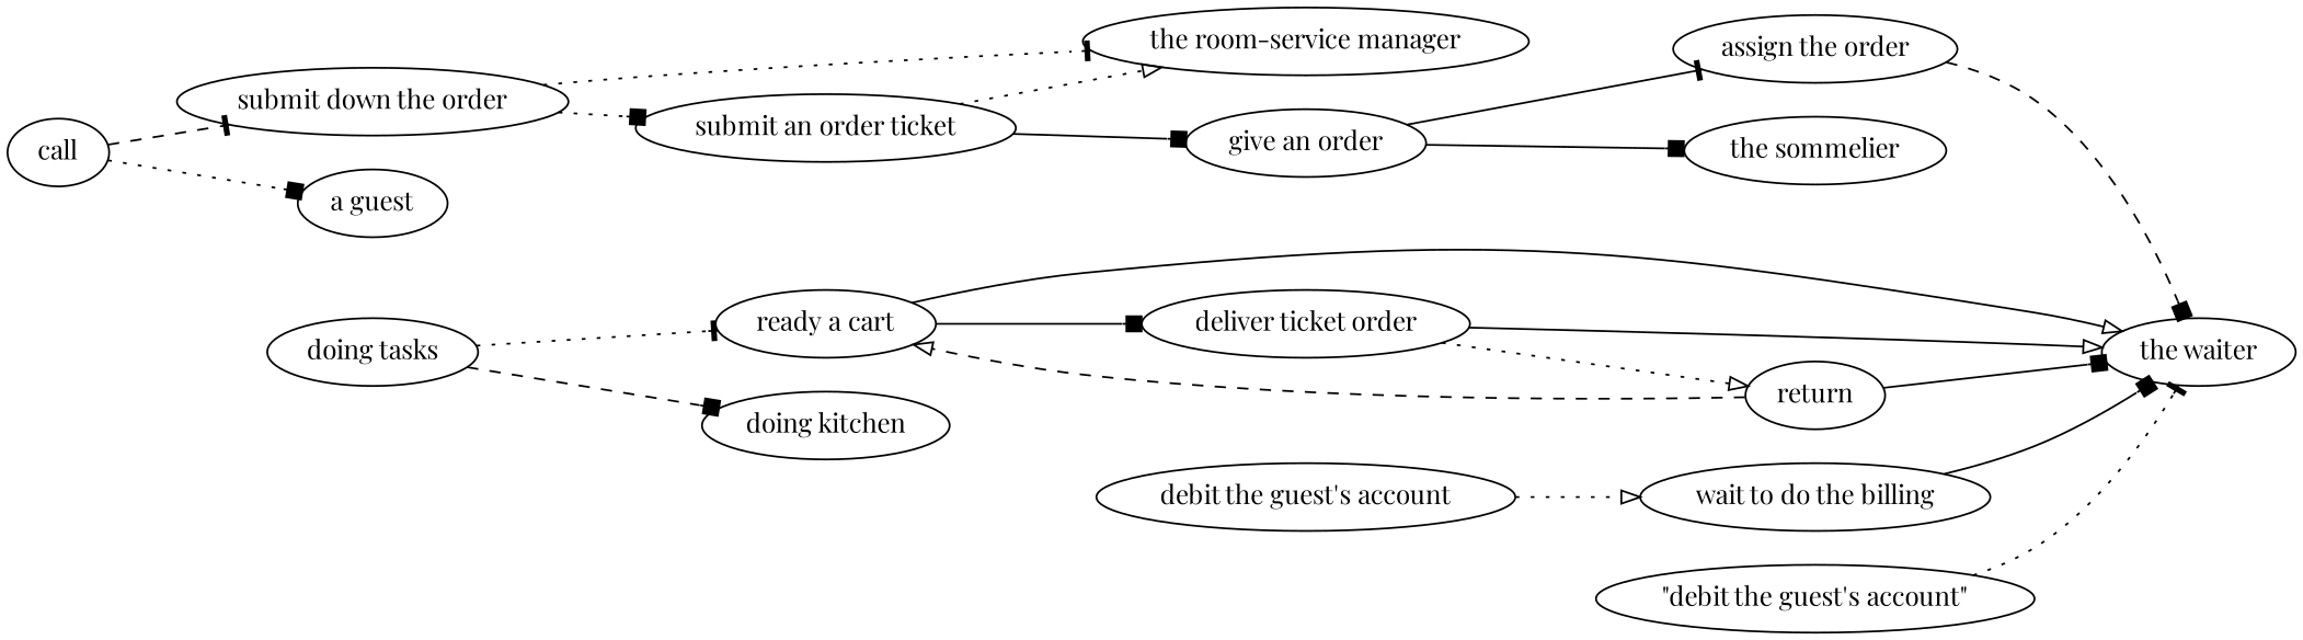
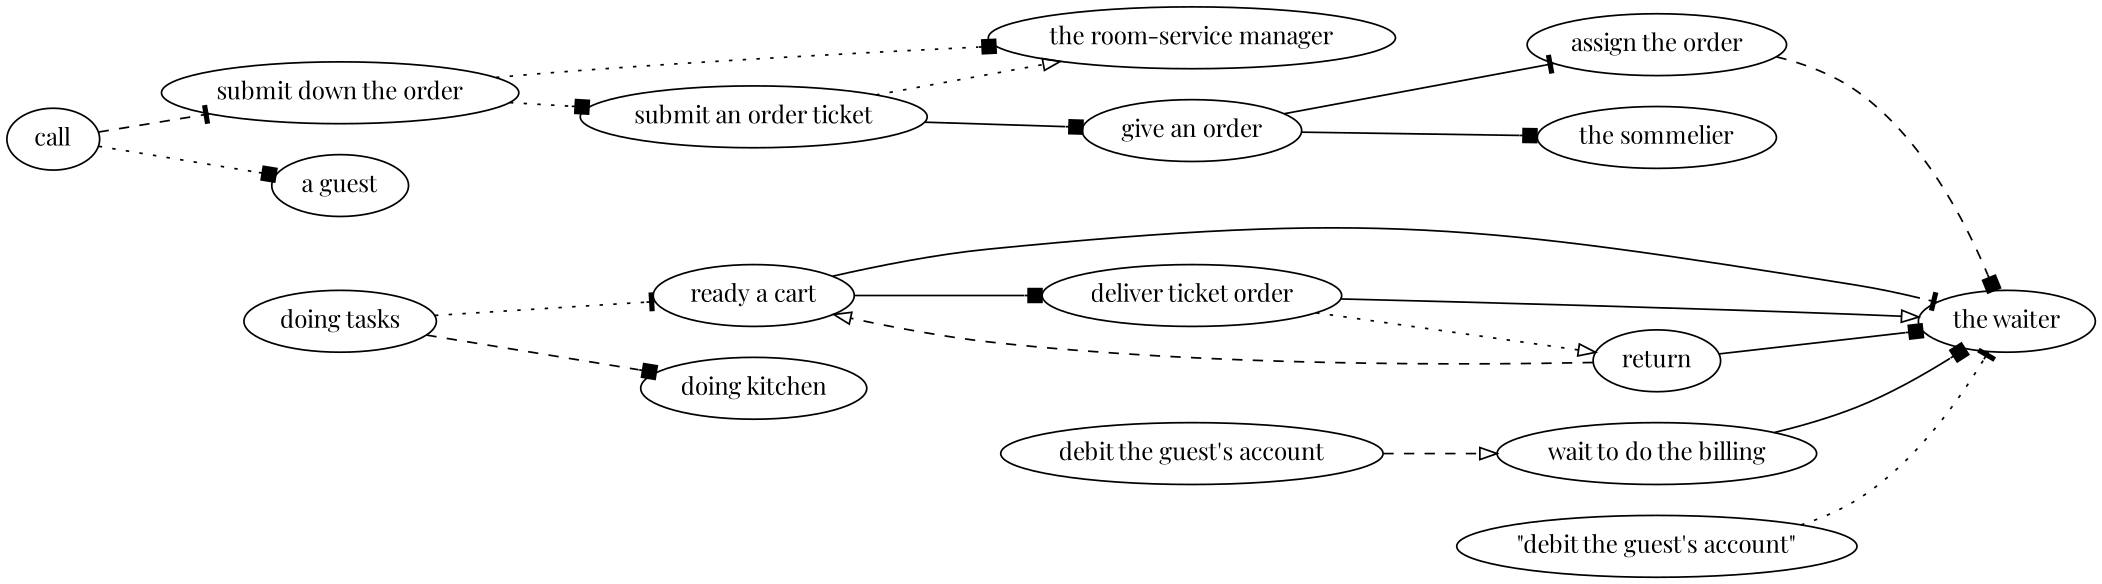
  strict digraph {
    fontname="Playfair Display"
    rankdir=LR
    node [fontname="Playfair Display"]
    edge [arrowhead=box attrs="{'type': 'actor performer', 'label': 'actor performer'}" fontname="Playfair Display" style=solid]
    call [attrs="{'type': 'Activity', 'label': 'call'}"]
    n2 [attrs="{'type': 'Activity', 'label': 'take down the order'}" label="submit down the order"]
    "a guest" [attrs="{'type': 'Actor', 'label': 'a guest'}"]
    "submit an order ticket" [attrs="{'type': 'Activity', 'label': 'submit an order ticket'}"]
    "the room-service manager" [attrs="{'type': 'Actor', 'label': 'the room-service manager'}"]
    "give an order" [attrs="{'type': 'Activity', 'label': 'give an order'}"]
    "assign the order" [attrs="{'type': 'Activity', 'label': 'assign the order'}"]
    "the sommelier" [attrs="{'type': 'Actor', 'label': 'the sommelier'}"]
    "the waiter" [attrs="{'type': 'Actor', 'label': 'the waiter'}"]
    "doing tasks" [attrs="{'type': 'Activity', 'label': 'doing tasks'}"]
    "ready a cart" [attrs="{'type': 'Activity', 'label': 'ready a cart'}"]
    n12 [attrs="{'type': 'Actor', 'label': 'the kitchen'}" label="doing kitchen"]
    n13 [attrs="{'type': 'Activity', 'label': 'deliver the order'}" label="deliver ticket order"]
    return [attrs="{'type': 'Activity', 'label': 'return'}"]
    "debit the guest's account" [attrs="{'type': 'Activity', 'label': \"debit the guest's account\"}"]
    "wait to do the billing" [attrs="{'type': 'Activity', 'label': 'wait to do the billing'}"]
    "\"debit the guest's account\"" [attrs="{'type': 'Activity', 'label': '\"debit the guest\'s account\"'}"]
    call -> n2 [arrowhead=tee attrs="{'type': 'flow', 'label': 'flow'}" style=dashed]
    call -> "a guest" [style=dotted]
    n2 -> "submit an order ticket" [attrs="{'type': 'flow', 'label': 'flow'}" style=dotted]
-   n2 -> "the room-service manager" [arrowhead=tee style=dotted]
+   n2 -> "the room-service manager" [style=dotted]
    "submit an order ticket" -> "the room-service manager" [arrowhead=onormal style=dotted]
    "submit an order ticket" -> "give an order" [attrs="{'type': 'flow', 'label': 'flow'}"]
    "give an order" -> "assign the order" [arrowhead=tee attrs="{'type': 'flow', 'label': 'flow'}"]
    "give an order" -> "the sommelier"
    "assign the order" -> "the waiter" [style=dashed]
    "doing tasks" -> "ready a cart" [arrowhead=tee attrs="{'type': 'flow', 'label': 'flow'}" style=dotted]
    "doing tasks" -> n12 [style=dashed]
-   "ready a cart" -> "the waiter" [arrowhead=onormal]
+   "ready a cart" -> "the waiter" [arrowhead=tee]
    "ready a cart" -> n13 [attrs="{'type': 'flow', 'label': 'flow'}"]
    n13 -> "the waiter" [arrowhead=onormal]
    n13 -> return [arrowhead=onormal attrs="{'type': 'flow', 'label': 'flow'}" style=dotted]
    return -> "the waiter"
    return -> "ready a cart" [arrowhead=onormal attrs="{'type': 'flow', 'label': 'flow'}" style=dashed]
-   "debit the guest's account" -> "wait to do the billing" [arrowhead=onormal attrs="{'type': 'flow', 'label': 'flow'}" style=dotted]
+   "debit the guest's account" -> "wait to do the billing" [arrowhead=onormal attrs="{'type': 'flow', 'label': 'flow'}" style=dashed]
    "wait to do the billing" -> "the waiter"
    "\"debit the guest's account\"" -> "the waiter" [arrowhead=tee style=dotted]
  }
